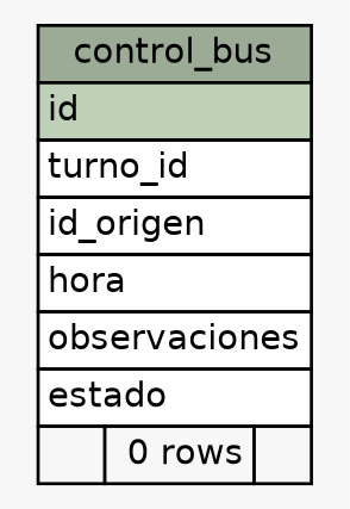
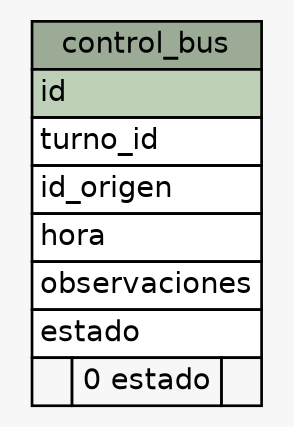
  digraph {
    bgcolor="#f7f7f7"
    fontname=Helvetica
    fontsize=11
    nodesep=0.18
    rankdir=RL
    ranksep=0.46
-   n1 [fontname=Helvetica fontsize=11 label=<     <TABLE BORDER="0" CELLBORDER="1" CELLSPACING="0" BGCOLOR="#ffffff">       <TR><TD COLSPAN="3" BGCOLOR="#9bab96" ALIGN="CENTER">control_bus</TD></TR>       <TR><TD PORT="id" COLSPAN="3" BGCOLOR="#bed1b8" ALIGN="LEFT">id</TD></TR>       <TR><TD PORT="turno_id" COLSPAN="3" ALIGN="LEFT">turno_id</TD></TR>       <TR><TD PORT="id_origen" COLSPAN="3" ALIGN="LEFT">id_origen</TD></TR>       <TR><TD PORT="hora" COLSPAN="3" ALIGN="LEFT">hora</TD></TR>       <TR><TD PORT="observaciones" COLSPAN="3" ALIGN="LEFT">observaciones</TD></TR>       <TR><TD PORT="estado" COLSPAN="3" ALIGN="LEFT">estado</TD></TR>       <TR><TD ALIGN="LEFT" BGCOLOR="#f7f7f7">  </TD><TD ALIGN="RIGHT" BGCOLOR="#f7f7f7">0 rows</TD><TD ALIGN="RIGHT" BGCOLOR="#f7f7f7">  </TD></TR>     </TABLE>> shape=plaintext]
+   n1 [fontname=Helvetica fontsize=11 label=<     <TABLE BORDER="0" CELLBORDER="1" CELLSPACING="0" BGCOLOR="#ffffff">       <TR><TD COLSPAN="3" BGCOLOR="#9bab96" ALIGN="CENTER">control_bus</TD></TR>       <TR><TD PORT="id" COLSPAN="3" BGCOLOR="#bed1b8" ALIGN="LEFT">id</TD></TR>       <TR><TD PORT="turno_id" COLSPAN="3" ALIGN="LEFT">turno_id</TD></TR>       <TR><TD PORT="id_origen" COLSPAN="3" ALIGN="LEFT">id_origen</TD></TR>       <TR><TD PORT="hora" COLSPAN="3" ALIGN="LEFT">hora</TD></TR>       <TR><TD PORT="observaciones" COLSPAN="3" ALIGN="LEFT">observaciones</TD></TR>       <TR><TD PORT="estado" COLSPAN="3" ALIGN="LEFT">estado</TD></TR>       <TR><TD ALIGN="LEFT" BGCOLOR="#f7f7f7">  </TD><TD ALIGN="RIGHT" BGCOLOR="#f7f7f7">0 estado</TD><TD ALIGN="RIGHT" BGCOLOR="#f7f7f7">  </TD></TR>     </TABLE>> shape=plaintext]
  }
